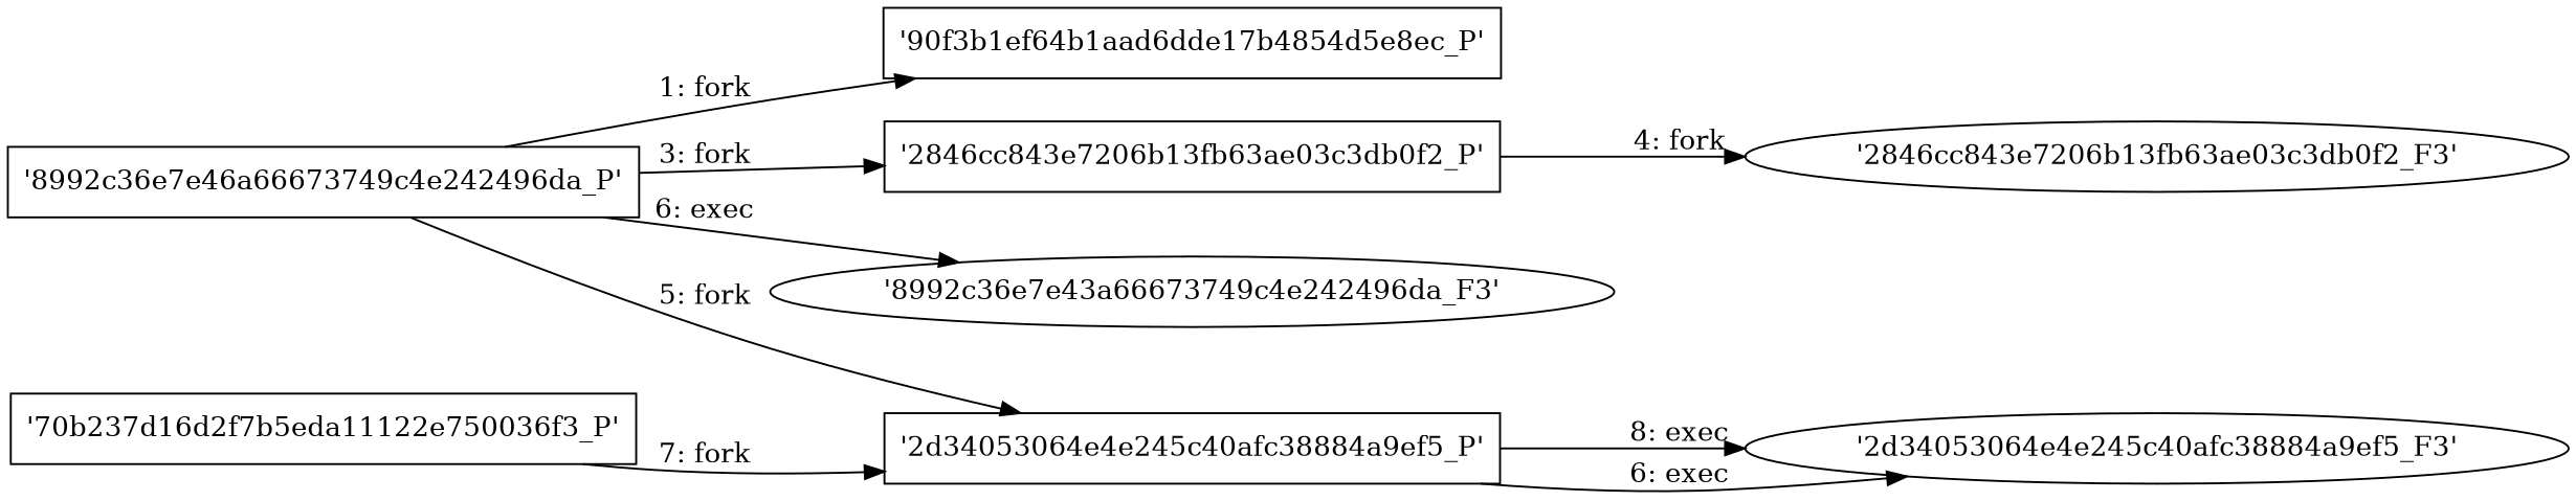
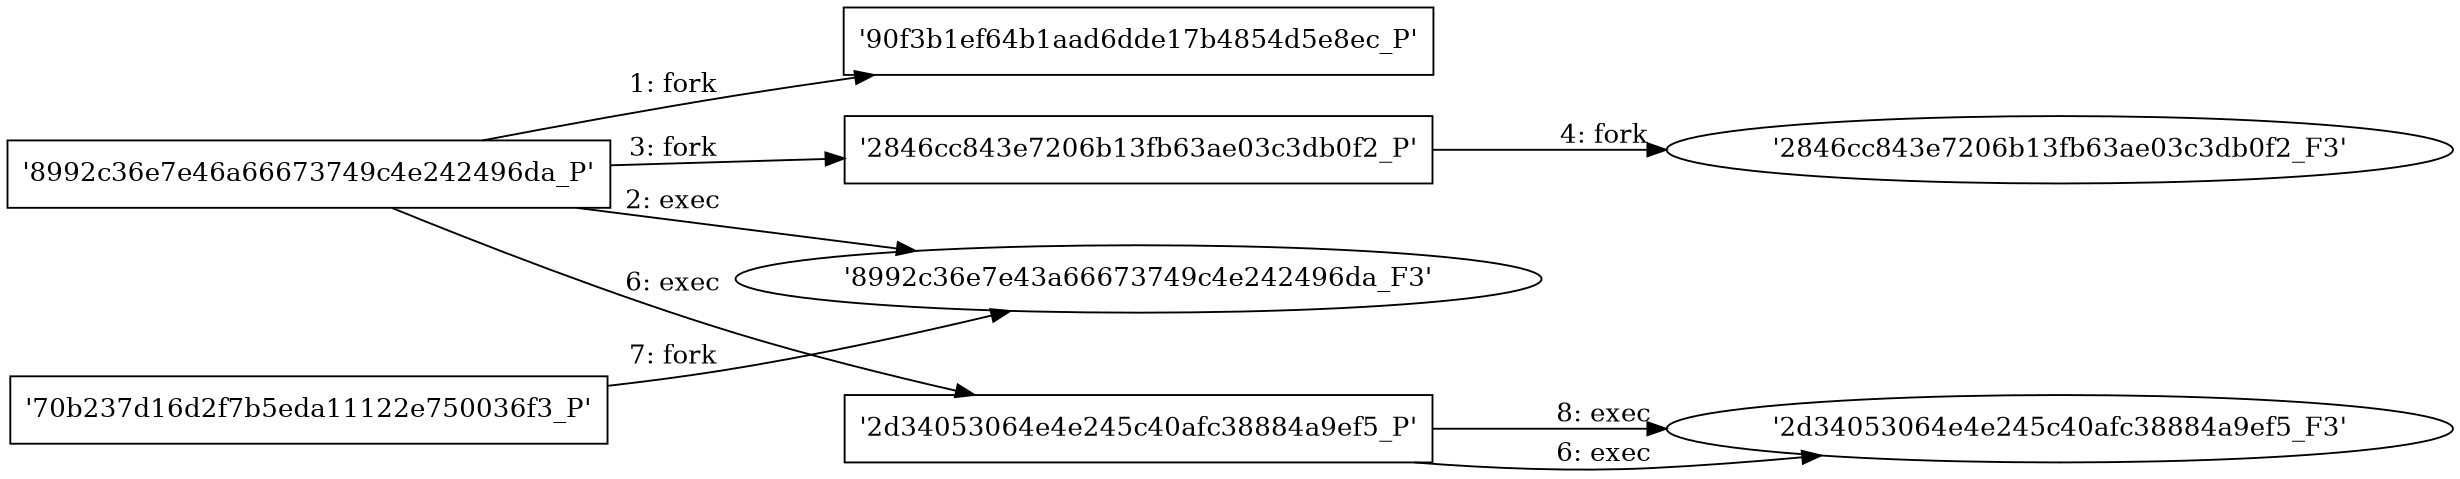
  digraph {
    engine=neato
    fixedsize=false
    fontsize=10
    nodesep=0.3
    rankdir=LR
    ranksep=0
    splines=true
    node [node_type=Process shape=box]
    "'8992c36e7e46a66673749c4e242496da_P'"
    "'90f3b1ef64b1aad6dde17b4854d5e8ec_P'"
    n3 [label="'8992c36e7e43a66673749c4e242496da_F3'" node_type=File shape=ellipse]
    "'2846cc843e7206b13fb63ae03c3db0f2_P'"
    "'2d34053064e4e245c40afc38884a9ef5_P'"
    "'2846cc843e7206b13fb63ae03c3db0f2_F3'" [node_type=File shape=ellipse]
    "'2d34053064e4e245c40afc38884a9ef5_F3'" [node_type=File shape=ellipse]
    "'70b237d16d2f7b5eda11122e750036f3_P'"
    "'8992c36e7e46a66673749c4e242496da_P'" -> "'90f3b1ef64b1aad6dde17b4854d5e8ec_P'" [label="1: fork"]
-   "'8992c36e7e46a66673749c4e242496da_P'" -> n3 [label="6: exec"]
+   "'8992c36e7e46a66673749c4e242496da_P'" -> n3 [label="2: exec"]
    "'8992c36e7e46a66673749c4e242496da_P'" -> "'2846cc843e7206b13fb63ae03c3db0f2_P'" [label="3: fork"]
-   "'8992c36e7e46a66673749c4e242496da_P'" -> "'2d34053064e4e245c40afc38884a9ef5_P'" [label="5: fork"]
+   "'8992c36e7e46a66673749c4e242496da_P'" -> "'2d34053064e4e245c40afc38884a9ef5_P'" [label="6: exec"]
    "'2846cc843e7206b13fb63ae03c3db0f2_P'" -> "'2846cc843e7206b13fb63ae03c3db0f2_F3'" [label="4: fork"]
    "'2d34053064e4e245c40afc38884a9ef5_P'" -> "'2d34053064e4e245c40afc38884a9ef5_F3'" [label="6: exec"]
    "'2d34053064e4e245c40afc38884a9ef5_P'" -> "'2d34053064e4e245c40afc38884a9ef5_F3'" [label="8: exec"]
-   "'70b237d16d2f7b5eda11122e750036f3_P'" -> "'2d34053064e4e245c40afc38884a9ef5_P'" [label="7: fork"]
+   "'70b237d16d2f7b5eda11122e750036f3_P'" -> n3 [label="7: fork"]
  }
